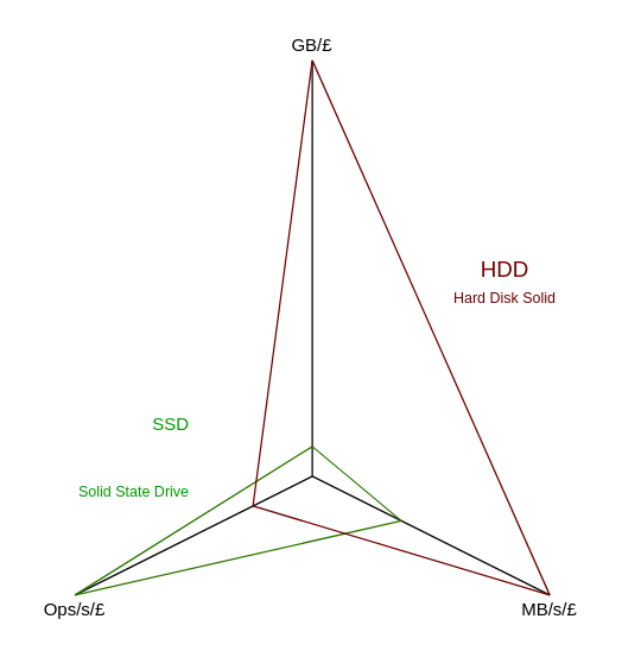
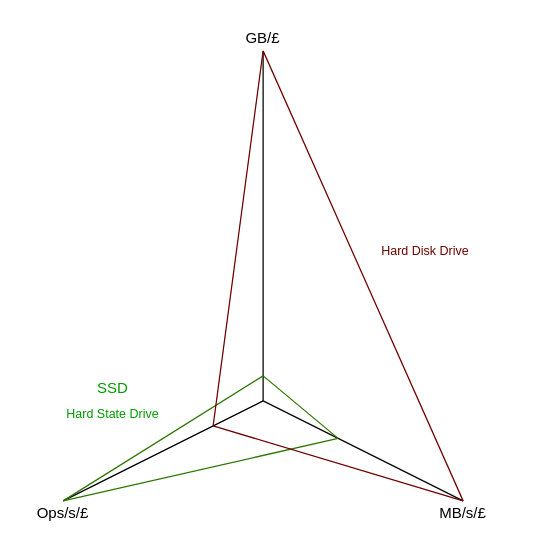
  <mxCell id="0" />
  <mxCell id="1" parent="0" />
  <mxCell id="2" value="" style="endArrow=none;html=1;" edge="1" parent="1"><mxGeometry width="50" height="50" relative="1" as="geometry"><mxPoint x="50" y="400" as="sourcePoint" /><mxPoint x="210" y="320" as="targetPoint" /></mxGeometry></mxCell>
  <mxCell id="3" value="" style="endArrow=none;html=1;" edge="1" parent="1"><mxGeometry width="50" height="50" relative="1" as="geometry"><mxPoint x="370" y="400" as="sourcePoint" /><mxPoint x="210" y="320" as="targetPoint" /></mxGeometry></mxCell>
  <mxCell id="4" value="" style="endArrow=none;html=1;" edge="1" parent="1"><mxGeometry width="50" height="50" relative="1" as="geometry"><mxPoint x="210" y="40" as="sourcePoint" /><mxPoint x="210" y="320" as="targetPoint" /></mxGeometry></mxCell>
  <mxCell id="5" value="" style="endArrow=none;html=1;fillColor=#60a917;strokeColor=#2D7600;" edge="1" parent="1"><mxGeometry width="50" height="50" relative="1" as="geometry"><mxPoint x="270" y="350" as="sourcePoint" /><mxPoint x="210" y="300" as="targetPoint" /></mxGeometry></mxCell>
  <mxCell id="6" value="" style="endArrow=none;html=1;fillColor=#60a917;strokeColor=#2D7600;" edge="1" parent="1"><mxGeometry width="50" height="50" relative="1" as="geometry"><mxPoint x="50" y="400" as="sourcePoint" /><mxPoint x="210" y="300" as="targetPoint" /></mxGeometry></mxCell>
  <mxCell id="7" value="" style="endArrow=none;html=1;fillColor=#60a917;strokeColor=#2D7600;" edge="1" parent="1"><mxGeometry width="50" height="50" relative="1" as="geometry"><mxPoint x="50" y="400" as="sourcePoint" /><mxPoint x="270" y="350" as="targetPoint" /></mxGeometry></mxCell>
  <mxCell id="8" value="" style="endArrow=none;html=1;fillColor=#a20025;strokeColor=#6F0000;" edge="1" parent="1"><mxGeometry width="50" height="50" relative="1" as="geometry"><mxPoint x="210" y="40" as="sourcePoint" /><mxPoint x="370" y="400" as="targetPoint" /></mxGeometry></mxCell>
  <mxCell id="9" value="" style="endArrow=none;html=1;fillColor=#a20025;strokeColor=#6F0000;" edge="1" parent="1"><mxGeometry width="50" height="50" relative="1" as="geometry"><mxPoint x="210" y="40" as="sourcePoint" /><mxPoint x="170" y="340" as="targetPoint" /></mxGeometry></mxCell>
  <mxCell id="10" value="" style="endArrow=none;html=1;fillColor=#a20025;strokeColor=#6F0000;" edge="1" parent="1"><mxGeometry width="50" height="50" relative="1" as="geometry"><mxPoint x="370" y="400" as="sourcePoint" /><mxPoint x="170" y="340" as="targetPoint" /></mxGeometry></mxCell>
  <mxCell id="11" value="MB/s/£" style="text;html=1;strokeColor=none;fillColor=none;align=center;verticalAlign=middle;whiteSpace=wrap;rounded=0;" vertex="1" parent="1"><mxGeometry x="330" y="400" width="80" height="20" as="geometry" /></mxCell>
  <mxCell id="12" value="GB/£" style="text;html=1;strokeColor=none;fillColor=none;align=center;verticalAlign=middle;whiteSpace=wrap;rounded=0;" vertex="1" parent="1"><mxGeometry x="190" width="40" height="20" as="geometry" y="20" /></mxCell>
  <mxCell id="13" value="Ops/s/£" style="text;html=1;strokeColor=none;fillColor=none;align=center;verticalAlign=middle;whiteSpace=wrap;rounded=0;" vertex="1" parent="1"><mxGeometry y="400" width="60" height="20" as="geometry" x="20" /></mxCell>
- <mxCell id="14" value="SSD" style="text;html=1;strokeColor=none;fillColor=none;align=center;verticalAlign=middle;whiteSpace=wrap;rounded=0;fontColor=#009900;" vertex="1" parent="1"><mxGeometry x="95" y="275" width="40" height="20" as="geometry" /></mxCell>
- <mxCell id="15" value="HDD" style="text;html=1;strokeColor=none;fillColor=none;align=center;verticalAlign=middle;whiteSpace=wrap;rounded=0;fontSize=15;fontColor=#6F0000;" vertex="1" parent="1"><mxGeometry x="300" y="170" width="80" height="20" as="geometry" /></mxCell>
- <mxCell id="16" value="Hard Disk Solid" style="text;html=1;strokeColor=none;fillColor=none;align=center;verticalAlign=middle;whiteSpace=wrap;rounded=0;fontSize=10;fontColor=#6F0000;" vertex="1" parent="1"><mxGeometry x="300" y="190" width="80" height="20" as="geometry" /></mxCell>
- <mxCell id="17" value="Solid State Drive" style="text;html=1;strokeColor=none;fillColor=none;align=center;verticalAlign=middle;whiteSpace=wrap;rounded=0;fontSize=10;fontColor=#009900;" vertex="1" parent="1"><mxGeometry x="50" y="320" width="80" height="20" as="geometry" /></mxCell>
+ <mxCell id="14" value="SSD" style="text;html=1;strokeColor=none;fillColor=none;align=center;verticalAlign=middle;whiteSpace=wrap;rounded=0;fontColor=#009900;" vertex="1" parent="1"><mxGeometry x="70" y="300" width="40" height="20" as="geometry" /></mxCell>
+ <mxCell id="16" value="Hard Disk Drive" style="text;html=1;strokeColor=none;fillColor=none;align=center;verticalAlign=middle;whiteSpace=wrap;rounded=0;fontSize=10;fontColor=#6F0000;" vertex="1" parent="1"><mxGeometry x="300" y="190" width="80" height="20" as="geometry" /></mxCell>
+ <mxCell id="17" value="Hard State Drive" style="text;html=1;strokeColor=none;fillColor=none;align=center;verticalAlign=middle;whiteSpace=wrap;rounded=0;fontSize=10;fontColor=#009900;" vertex="1" parent="1"><mxGeometry x="50" y="320" width="80" height="20" as="geometry" /></mxCell>
